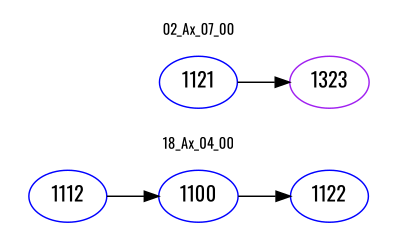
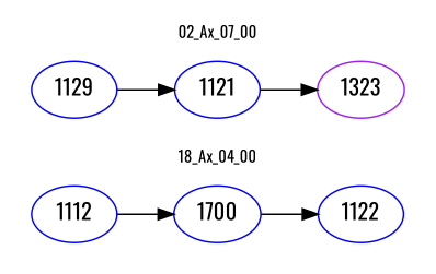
  digraph {
    fontname=Oswald
    rankdir=LR
    node [color=blue fontname=Oswald]
    edge [color=black fontname=Oswald]
    n1 [label=1112]
-   n2 [label=1100]
+   n2 [label=1700]
    n3 [label=1122]
+   n4 [label=1129]
    n5 [label=1121]
    n6 [color=purple label=1323]
    subgraph cluster_1 {
      color=white
      fontsize=10
      label="18_Ax_04_00"
      n1
      n2
      n3
    }
    subgraph cluster_2 {
      color=white
      fontsize=10
      label="02_Ax_07_00"
+     n4
      n5
      n6
    }
    n1 -> n2
    n2 -> n3
+   n4 -> n5
    n5 -> n6
  }
